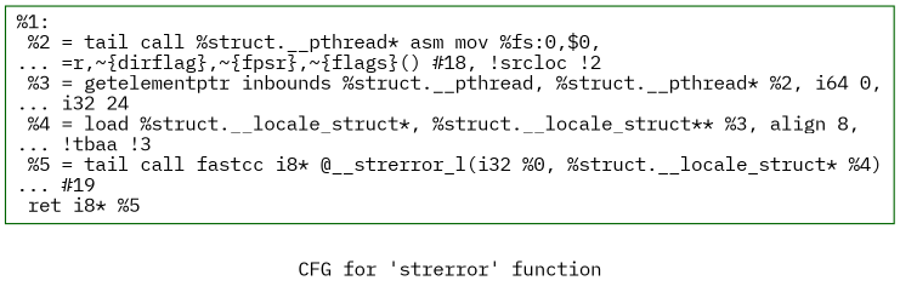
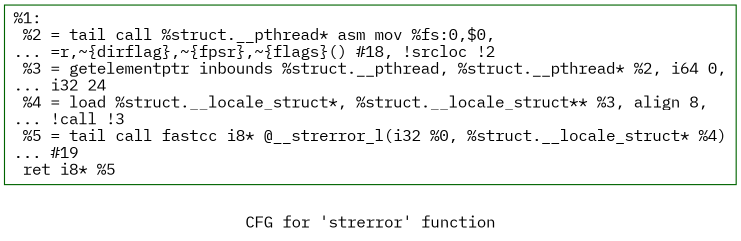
  digraph {
    label="CFG for 'strerror' function"
    fontname="IBM Plex Mono"
-   n1 [label="{%1:\l  %2 = tail call %struct.__pthread* asm mov %fs:0,$0,\l... =r,~\{dirflag\},~\{fpsr\},~\{flags\}() #18, !srcloc !2\l  %3 = getelementptr inbounds %struct.__pthread, %struct.__pthread* %2, i64 0,\l... i32 24\l  %4 = load %struct.__locale_struct*, %struct.__locale_struct** %3, align 8,\l... !tbaa !3\l  %5 = tail call fastcc i8* @__strerror_l(i32 %0, %struct.__locale_struct* %4)\l... #19\l  ret i8* %5\l}" shape=record color=darkgreen fontname="IBM Plex Mono"]
+   n1 [label="{%1:\l  %2 = tail call %struct.__pthread* asm mov %fs:0,$0,\l... =r,~\{dirflag\},~\{fpsr\},~\{flags\}() #18, !srcloc !2\l  %3 = getelementptr inbounds %struct.__pthread, %struct.__pthread* %2, i64 0,\l... i32 24\l  %4 = load %struct.__locale_struct*, %struct.__locale_struct** %3, align 8,\l... !call !3\l  %5 = tail call fastcc i8* @__strerror_l(i32 %0, %struct.__locale_struct* %4)\l... #19\l  ret i8* %5\l}" shape=record color=darkgreen fontname="IBM Plex Mono"]
  }
